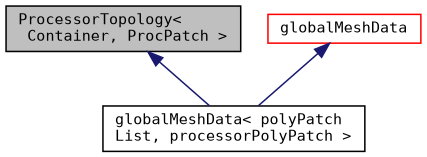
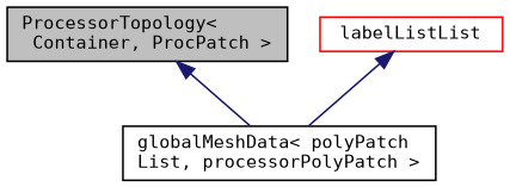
  digraph {
    fontname="DejaVu Sans Mono"
    node [color=black fontname="DejaVu Sans Mono" fontsize=10 shape=box]
    edge [color=midnightblue dir=back fontname="DejaVu Sans Mono" fontsize=10 labelfontname=Helvetica labelfontsize=10 style=solid]
    n1 [fillcolor=grey75 fontcolor=black height=0.2 label="ProcessorTopology\<\l Container, ProcPatch \>" style=filled width=0.4]
    n2 [height=0.2 label="globalMeshData\< polyPatch\lList, processorPolyPatch \>" width=0.4]
-   n3 [color=red height=0.2 label=globalMeshData width=0.4]
+   n3 [color=red height=0.2 label=labelListList width=0.4]
    n1 -> n2
    n3 -> n2
  }
